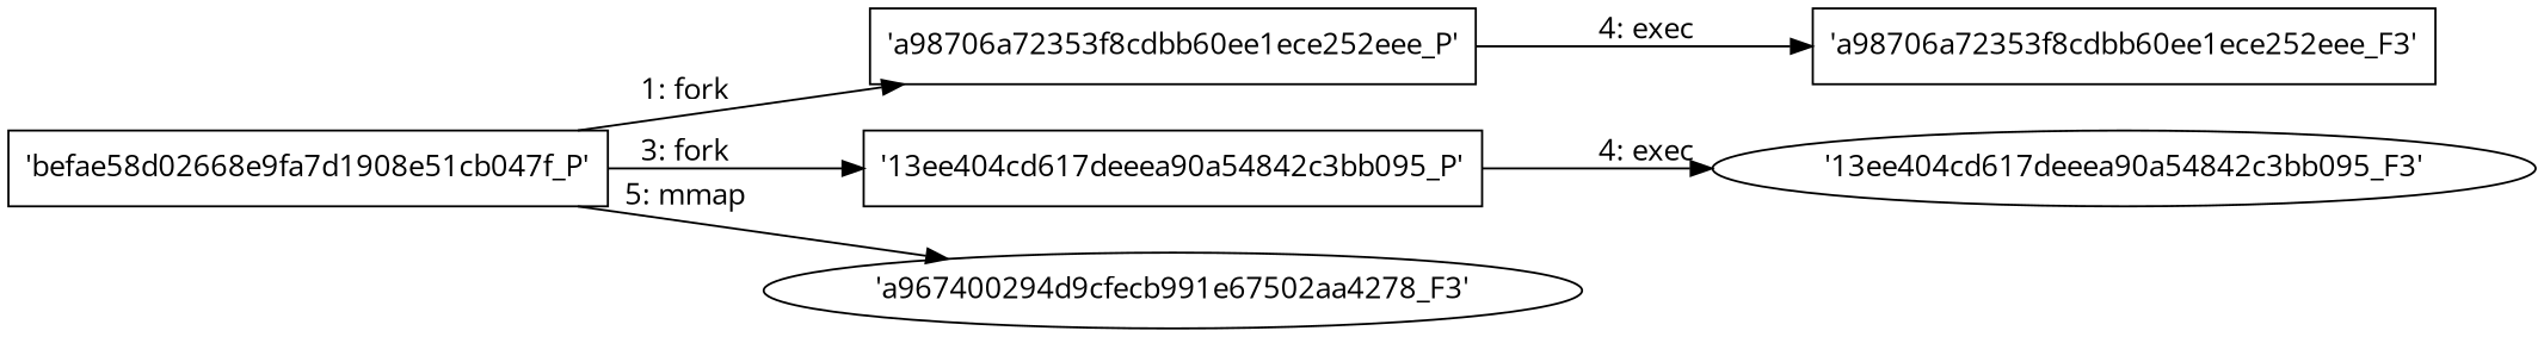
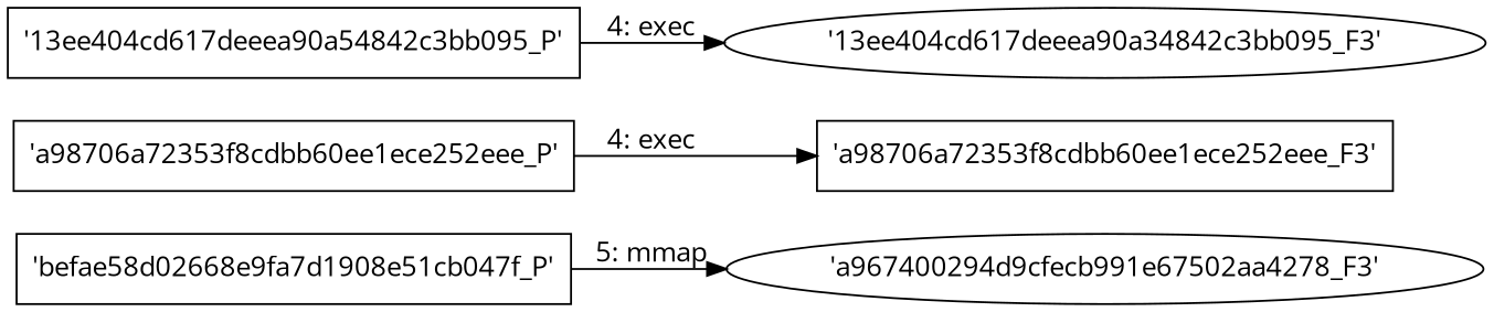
  digraph {
    engine=neato
    fixedsize=false
    fontname="Open Sans"
    fontsize=10
    nodesep=0.3
    rankdir=LR
    ranksep=0
    splines=true
    node [fontname="Open Sans" node_type=Process shape=box]
    edge [fontname="Open Sans"]
    "'befae58d02668e9fa7d1908e51cb047f_P'"
    "'a98706a72353f8cdbb60ee1ece252eee_P'"
    "'13ee404cd617deeea90a54842c3bb095_P'"
    "'a967400294d9cfecb991e67502aa4278_F3'" [node_type=file shape=ellipse]
    "'a98706a72353f8cdbb60ee1ece252eee_F3'" [node_type=File]
-   "'13ee404cd617deeea90a54842c3bb095_F3'" [node_type=File shape=ellipse]
-   "'befae58d02668e9fa7d1908e51cb047f_P'" -> "'a98706a72353f8cdbb60ee1ece252eee_P'" [label="1: fork"]
-   "'befae58d02668e9fa7d1908e51cb047f_P'" -> "'13ee404cd617deeea90a54842c3bb095_P'" [label="3: fork"]
+   "'13ee404cd617deeea90a54842c3bb095_F3'" [node_type=File shape=ellipse label="'13ee404cd617deeea90a34842c3bb095_F3'"]
    "'befae58d02668e9fa7d1908e51cb047f_P'" -> "'a967400294d9cfecb991e67502aa4278_F3'" [label="5: mmap"]
    "'a98706a72353f8cdbb60ee1ece252eee_P'" -> "'a98706a72353f8cdbb60ee1ece252eee_F3'" [label="4: exec"]
    "'13ee404cd617deeea90a54842c3bb095_P'" -> "'13ee404cd617deeea90a54842c3bb095_F3'" [label="4: exec"]
  }
